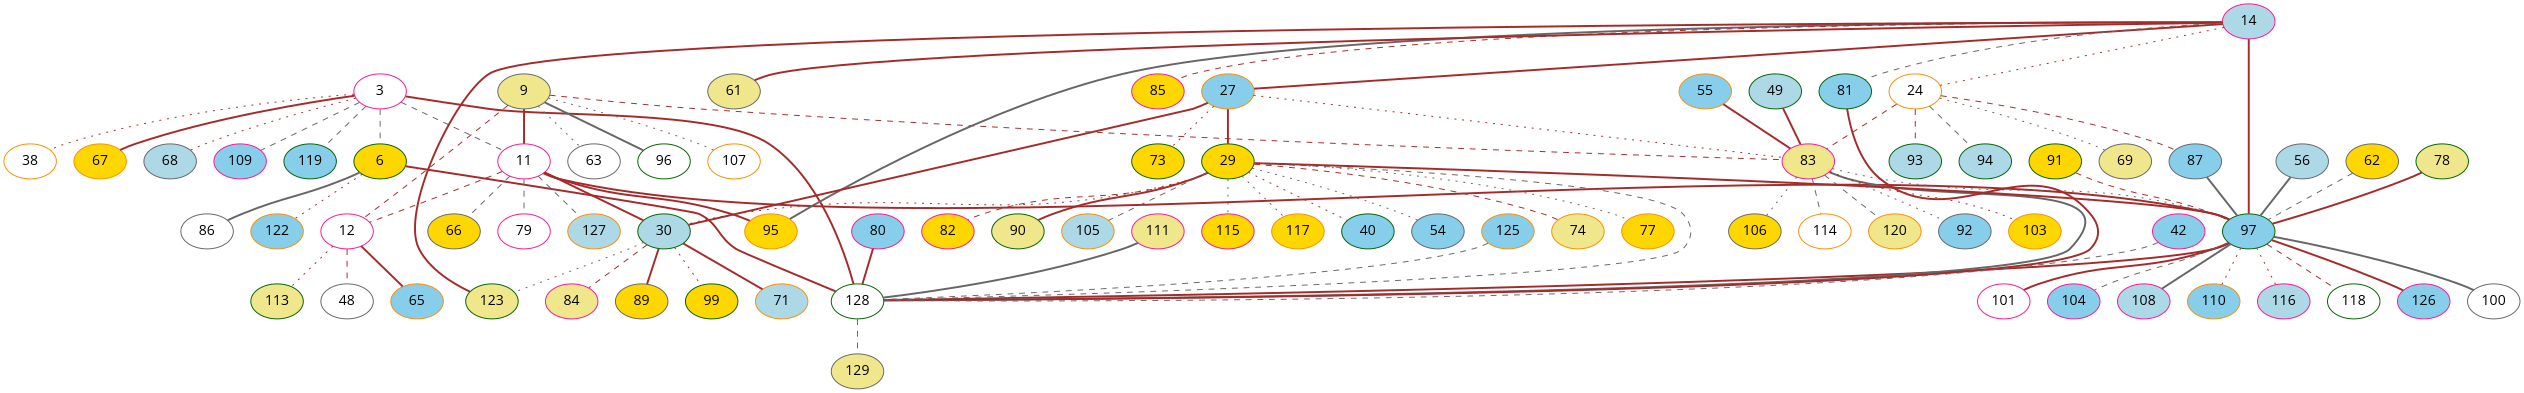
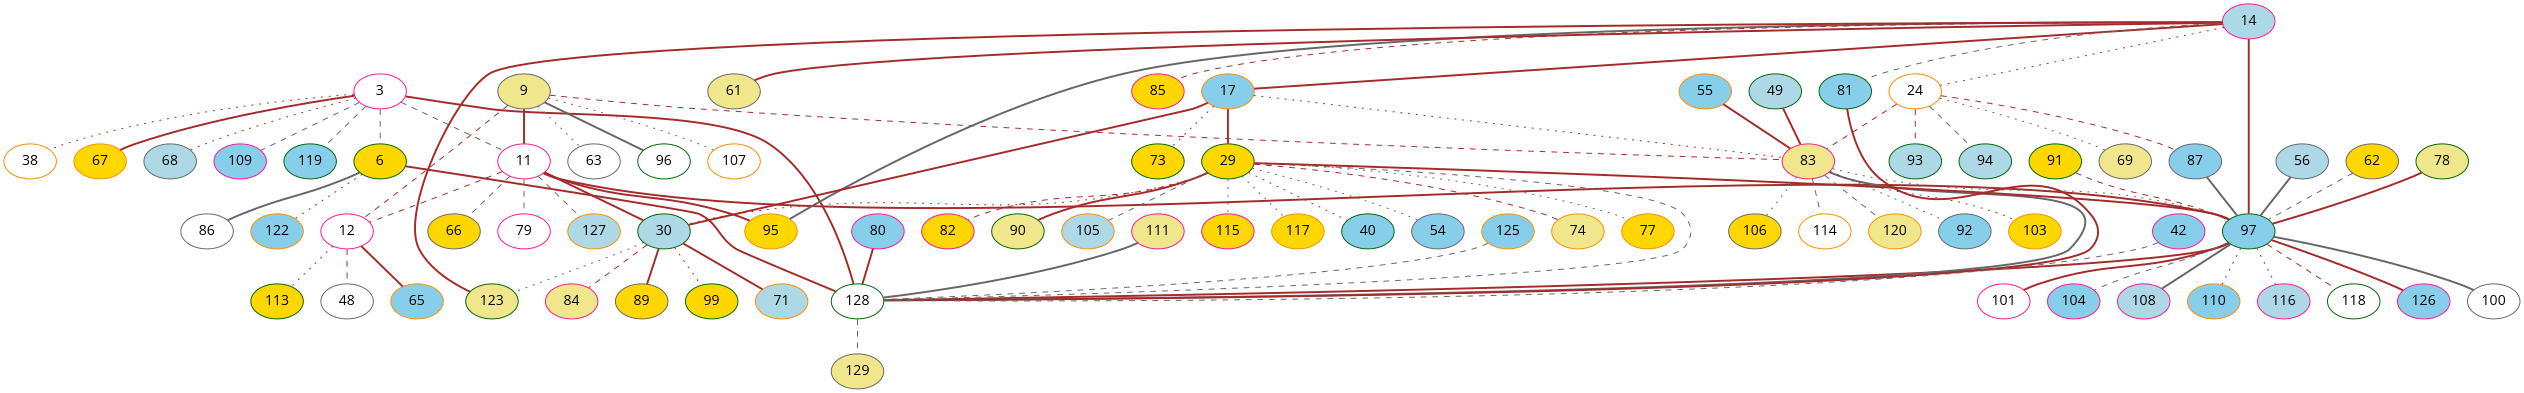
  graph {
    fontname="Open Sans"
    node [color=darkgreen fillcolor=gold fontname="Open Sans" style=filled]
    edge [color=brown fontname="Open Sans" style=bold]
    3 [color=deeppink fillcolor=white super="+2"]
    6 [super="+5"]
    11 [color=deeppink fillcolor=white super="+10"]
    38 [color=darkorange fillcolor=white]
    67 [color=darkorange super="+58"]
    68 [color=gray40 fillcolor=lightblue]
    109 [color=deeppink fillcolor=skyblue]
    119 [fillcolor=skyblue]
    128 [fillcolor=white super="+75+4"]
    86 [color=gray40 fillcolor=white super="+57"]
    122 [color=darkorange fillcolor=skyblue super="+70"]
    12 [color=deeppink fillcolor=white super="+8"]
    30 [fillcolor=lightblue super="+28"]
    66 [color=gray40 super="+31"]
    79 [color=deeppink fillcolor=white]
    95 [color=darkorange]
    97 [fillcolor=skyblue super="+76+88+32+37+46+52+53"]
    127 [color=darkorange fillcolor=lightblue]
    129 [color=gray40 fillcolor=khaki super="+121"]
    9 [color=gray40 fillcolor=khaki super="+7"]
    63 [color=gray40 fillcolor=white]
    83 [color=deeppink fillcolor=khaki super="+23+34+35+39+41+47"]
    96 [fillcolor=white]
    107 [color=darkorange fillcolor=white super="+50"]
    48 [color=gray40 fillcolor=white]
    65 [color=darkorange fillcolor=skyblue]
-   113 [fillcolor=khaki]
+   113
    92 [color=gray40 fillcolor=skyblue super="+64"]
    103 [color=darkorange]
    106 [color=gray40]
    114 [color=darkorange fillcolor=white super="+112"]
    120 [color=darkorange fillcolor=khaki]
    123 [fillcolor=khaki]
    71 [color=darkorange fillcolor=lightblue]
    84 [color=deeppink fillcolor=khaki]
    89 [color=gray40]
    99
    100 [color=gray40 fillcolor=white]
    101 [color=deeppink fillcolor=white]
    104 [color=deeppink fillcolor=skyblue]
    108 [color=deeppink fillcolor=lightblue super="+60"]
    110 [color=darkorange fillcolor=skyblue]
    116 [color=deeppink fillcolor=lightblue]
    118 [fillcolor=white]
    126 [color=deeppink fillcolor=skyblue]
    14 [color=deeppink fillcolor=lightblue super="+13"]
    24 [color=darkorange fillcolor=white super="+22"]
-   27 [color=darkorange fillcolor=skyblue super="+25"]
+   27 [color=darkorange fillcolor=skyblue super="+25" label=17]
    61 [color=gray40 fillcolor=khaki]
    81 [fillcolor=skyblue]
    85 [color=deeppink super="+44"]
    69 [color=gray40 fillcolor=khaki]
    87 [color=gray40 fillcolor=skyblue]
    93 [fillcolor=lightblue]
    94 [fillcolor=lightblue]
    29 [super="+26"]
    73
    40 [fillcolor=skyblue]
    54 [color=gray40 fillcolor=skyblue]
    74 [color=darkorange fillcolor=khaki]
    77 [color=darkorange]
    82 [color=deeppink]
    90 [fillcolor=khaki super="+72"]
    105 [color=darkorange fillcolor=lightblue]
    115 [color=deeppink super="+59"]
    117 [color=darkorange]
    42 [color=deeppink fillcolor=skyblue]
    49 [fillcolor=lightblue]
    55 [color=darkorange fillcolor=skyblue]
    56 [color=gray40 fillcolor=lightblue]
    62 [color=gray40]
    78 [fillcolor=khaki]
    80 [color=deeppink fillcolor=skyblue]
    91
    111 [color=deeppink fillcolor=khaki]
    125 [color=darkorange fillcolor=skyblue super="+124"]
    3 -- 6 [color=gray40 style=dashed weight=4]
    3 -- 11 [color=gray40 style=dashed]
    3 -- 38 [style=dotted]
    3 -- 67
    3 -- 68 [style=dotted]
    3 -- 109 [color=gray40 style=dashed]
    3 -- 119 [color=gray40 style=dashed]
    3 -- 128 [weight=4]
    6 -- 128 [weight=4]
    6 -- 86 [color=gray40]
    6 -- 122 [style=dotted]
    11 -- 12 [style=dashed weight=4]
    11 -- 30
    11 -- 66 [color=gray40 style=dashed]
    11 -- 79 [color=gray40 style=dashed]
    11 -- 95
    11 -- 97 [weight=2]
    11 -- 127 [color=gray40 style=dashed]
    128 -- 129 [color=gray40 style=dashed]
    12 -- 48 [style=dashed]
    12 -- 65
    12 -- 113 [style=dotted]
    30 -- 123 [color=gray40 style=dotted]
    30 -- 71
    30 -- 84 [style=dashed]
    30 -- 89
    30 -- 99 [style=dotted]
    97 -- 128
    97 -- 100 [color=gray40]
    97 -- 101
    97 -- 104 [color=gray40 style=dashed]
    97 -- 108 [color=gray40]
    97 -- 110 [style=dotted]
    97 -- 116 [style=dotted]
    97 -- 118 [style=dashed]
    97 -- 126
    9 -- 11 [weight=4]
    9 -- 12 [style=dashed weight=4]
    9 -- 63 [color=gray40 style=dotted]
    9 -- 83 [style=dashed]
    9 -- 96 [color=gray40]
    9 -- 107 [color=gray40 style=dotted]
    83 -- 128 [color=gray40]
    83 -- 97 [color=gray40 style=dotted]
    83 -- 92 [color=gray40 style=dotted]
    83 -- 103 [style=dotted]
    83 -- 106 [color=gray40 style=dotted]
    83 -- 114 [color=gray40 style=dashed]
    83 -- 120 [color=gray40 style=dashed]
    14 -- 95 [color=gray40]
    14 -- 97 [weight=8]
    14 -- 123
    14 -- 24 [style=dotted]
    14 -- 27
    14 -- 61
    14 -- 81 [color=gray40 style=dashed]
    14 -- 85 [style=dashed]
    24 -- 83 [style=dashed weight=8]
    24 -- 69 [color=gray40 style=dotted]
    24 -- 87 [style=dashed]
    24 -- 93 [style=dashed]
    24 -- 94 [color=gray40 style=dashed]
    27 -- 30 [weight=4]
    27 -- 83 [style=dotted]
    27 -- 29 [weight=4]
    27 -- 73 [style=dotted]
    81 -- 128
    87 -- 97 [color=gray40]
    29 -- 128 [color=gray40 style=dashed]
    29 -- 30 [style=dotted weight=4]
    29 -- 97 [weight=2]
    29 -- 40 [style=dotted]
    29 -- 54 [color=gray40 style=dotted]
    29 -- 74 [style=dashed]
    29 -- 77 [color=gray40 style=dotted]
    29 -- 82 [style=dashed]
    29 -- 90
    29 -- 105 [color=gray40 style=dashed]
    29 -- 115 [color=gray40 style=dotted]
    29 -- 117 [color=gray40 style=dotted]
    42 -- 128 [color=gray40 style=dashed]
    49 -- 83
    55 -- 83
    56 -- 97 [color=gray40]
    62 -- 97 [color=gray40 style=dashed]
    78 -- 97
    80 -- 128
    91 -- 97 [style=dashed]
    111 -- 128 [color=gray40]
    125 -- 128 [color=gray40 style=dashed]
  }
